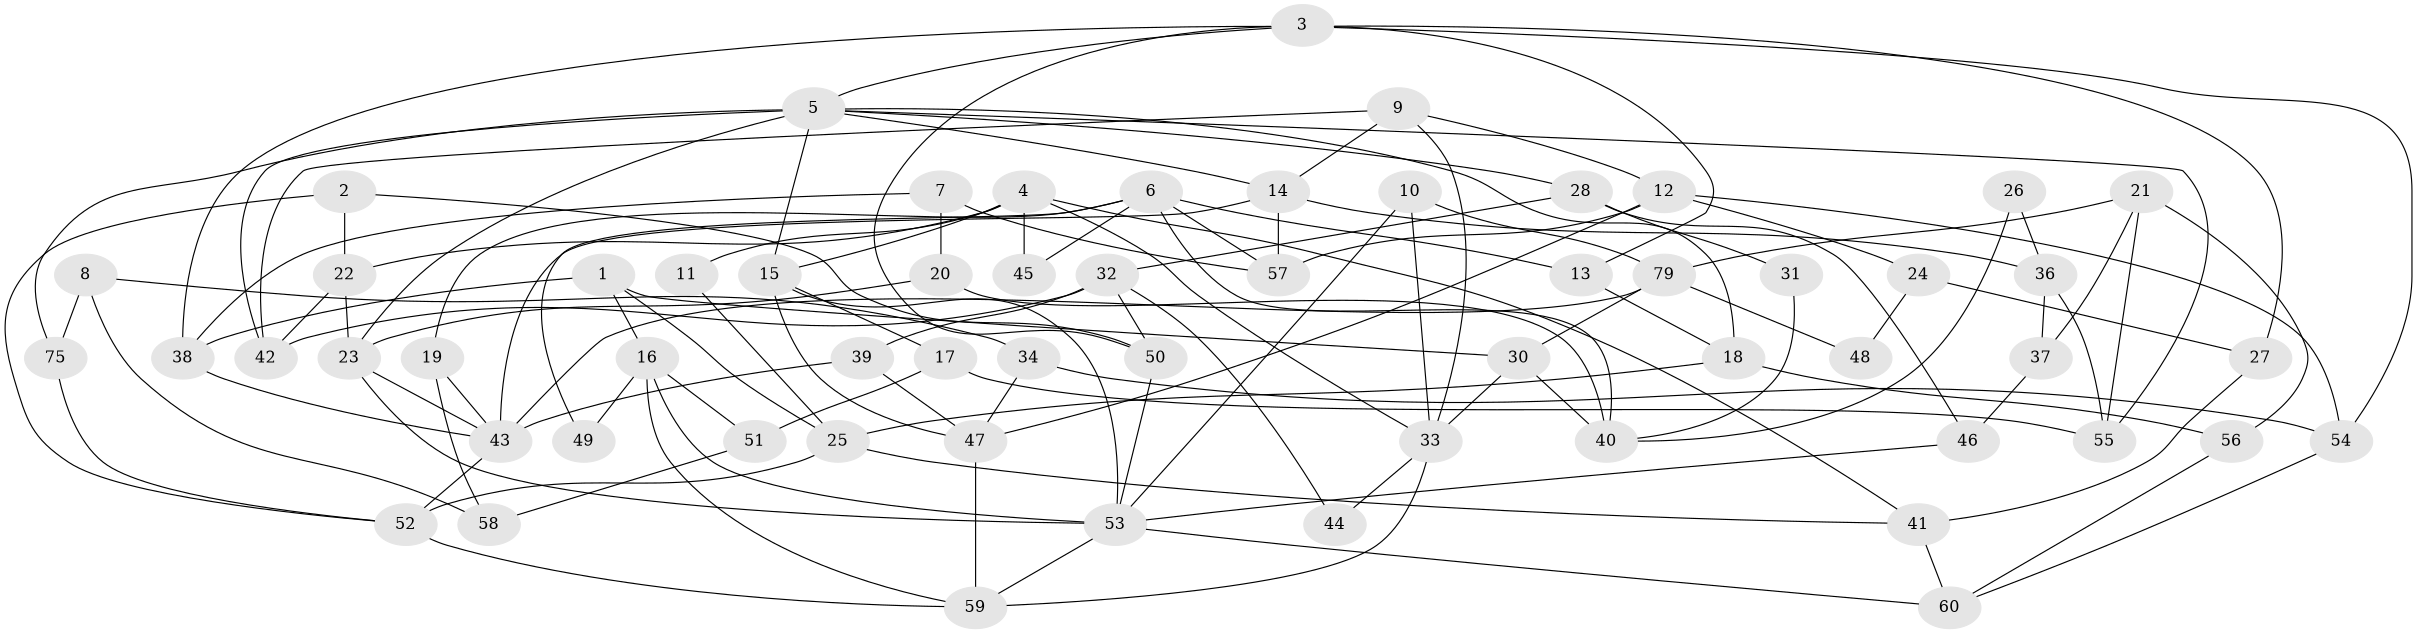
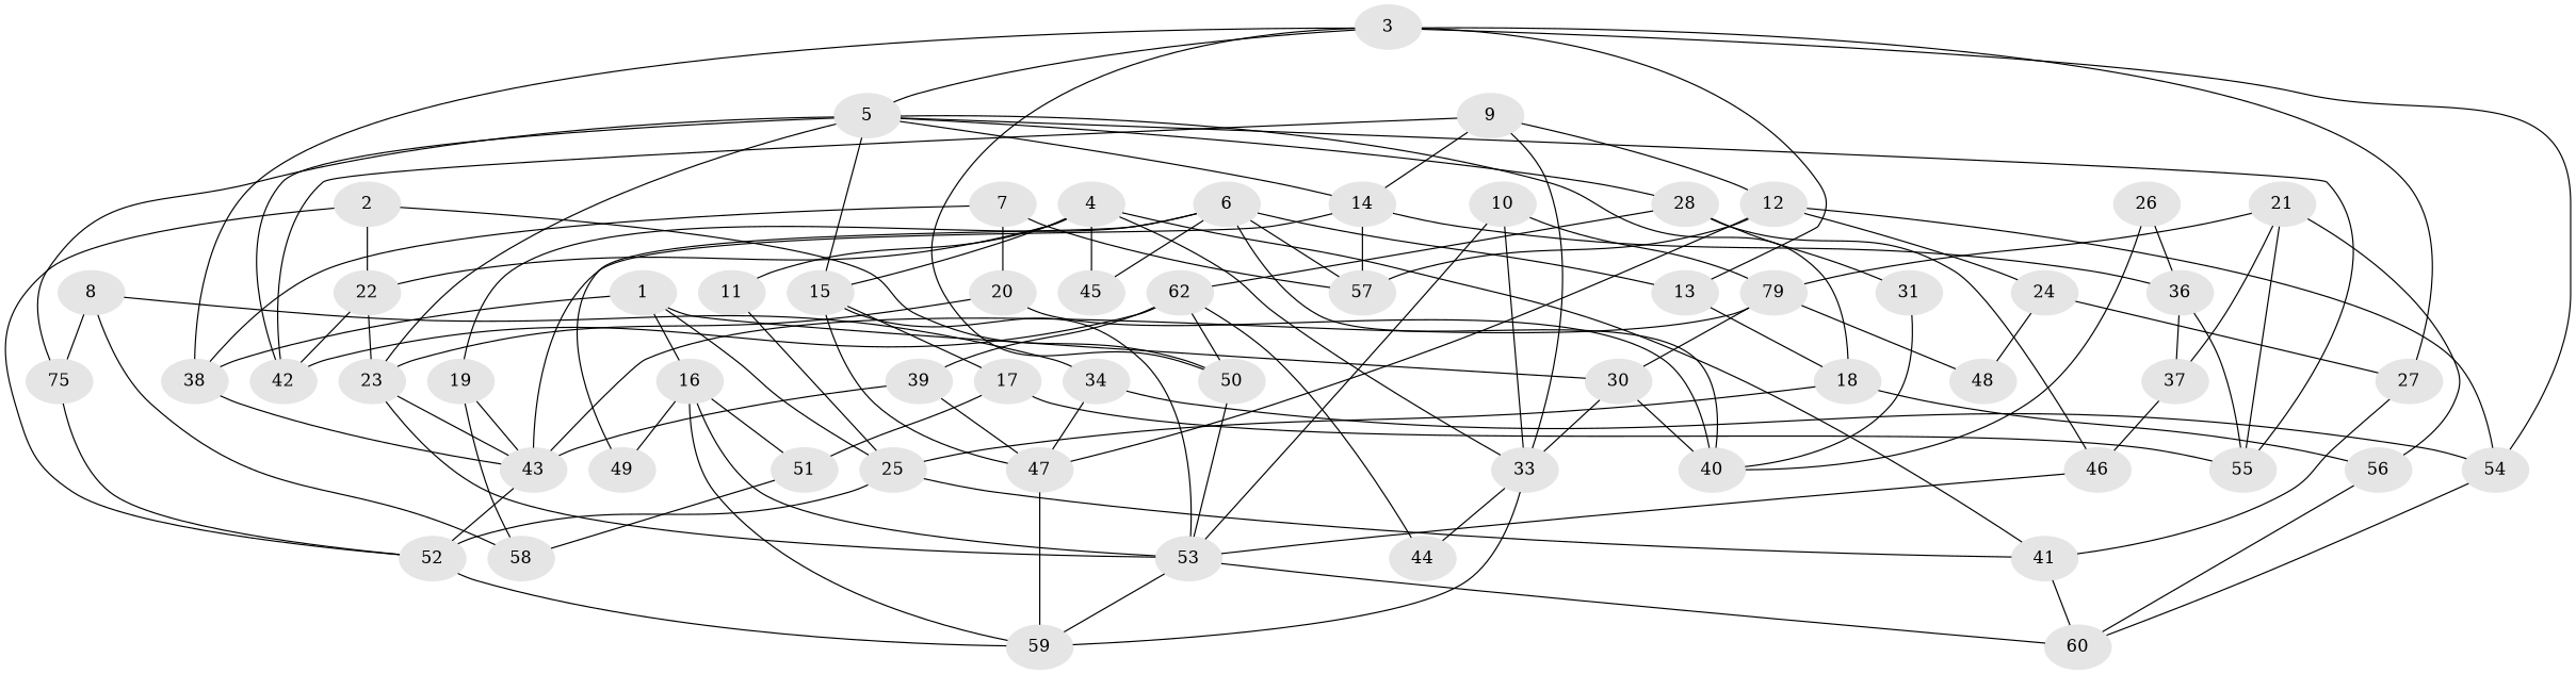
  graph {
    node [color=gray90 style=filled]
    1
    16
    25
    30
    38
    49
    53
    51
    59
    52
    41
    33
    40
    43
    2
    22
    50
    23
    42
    3
    5
    13
    27
    54
    15
    14
    18
    28
    n29 [label=75]
    55
    60
    4
    11
    45
    47
    17
    44
    57
    36
    56
    31
-   32
+   32 [label=62]
    46
    6
    19
    58
    7
    20
    8
    34
    9
    12
    24
    10
    n55 [label=79]
    48
    37
    21
    26
    39
    1 -- 16
    1 -- 25
    1 -- 30
    1 -- 38
    16 -- 49
    16 -- 53
    16 -- 51
    16 -- 59
    25 -- 52
    25 -- 41
    30 -- 33
    30 -- 40
    38 -- 43
    53 -- 59
    53 -- 60
    51 -- 58
    52 -- 59
    41 -- 60
    33 -- 59
    33 -- 44
    43 -- 52
    2 -- 52
    2 -- 22
    2 -- 50
    22 -- 23
    22 -- 42
    50 -- 53
    23 -- 53
    23 -- 43
    3 -- 38
    3 -- 50
    3 -- 5
    3 -- 13
    3 -- 27
    3 -- 54
    5 -- 23
    5 -- 42
    5 -- 15
    5 -- 14
    5 -- 18
    5 -- 28
    5 -- n29
    5 -- 55
    13 -- 18
    27 -- 41
    54 -- 60
    15 -- 53
    15 -- 47
    15 -- 17
    14 -- 43
    14 -- 57
    14 -- 36
    18 -- 25
    18 -- 56
    28 -- 31
    28 -- 32
    28 -- 46
    n29 -- 52
    4 -- 41
    4 -- 33
    4 -- 22
    4 -- 15
    4 -- 11
    4 -- 45
    11 -- 25
    47 -- 59
    17 -- 51
    17 -- 55
    36 -- 55
    36 -- 37
    56 -- 60
    31 -- 40
    32 -- 50
    32 -- 42
    32 -- 44
    32 -- 39
    46 -- 53
    6 -- 49
    6 -- 40
    6 -- 13
    6 -- 45
    6 -- 57
    6 -- 19
    19 -- 43
    19 -- 58
    7 -- 38
    7 -- 57
    7 -- 20
    20 -- 40
    20 -- 23
    8 -- n29
    8 -- 58
    8 -- 34
    34 -- 54
    34 -- 47
    9 -- 33
    9 -- 42
    9 -- 14
    9 -- 12
    12 -- 54
    12 -- 47
    12 -- 57
    12 -- 24
    24 -- 27
    24 -- 48
    10 -- 53
    10 -- 33
    10 -- n55
    n55 -- 30
    n55 -- 43
    n55 -- 48
    37 -- 46
    21 -- 55
    21 -- 56
    21 -- n55
    21 -- 37
    26 -- 40
    26 -- 36
    39 -- 43
    39 -- 47
  }
